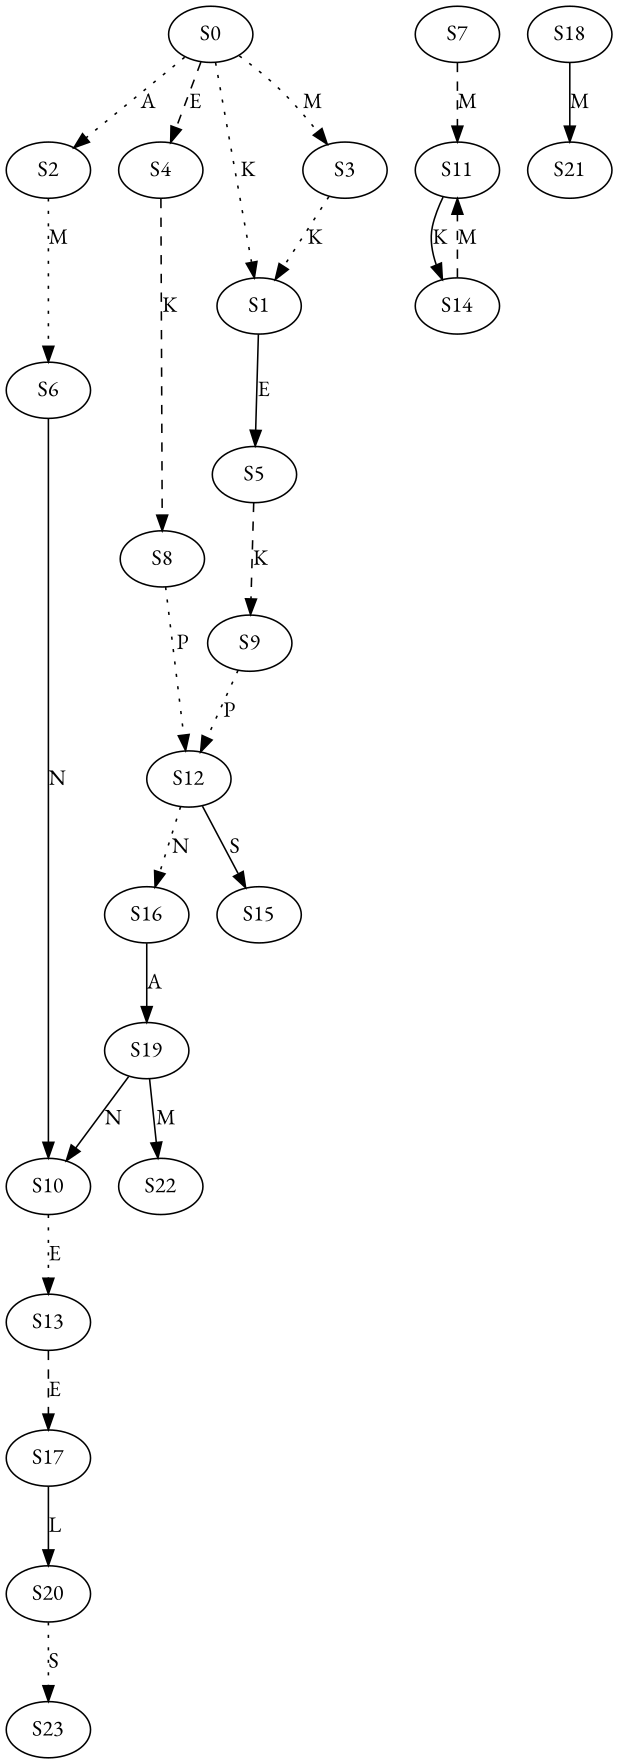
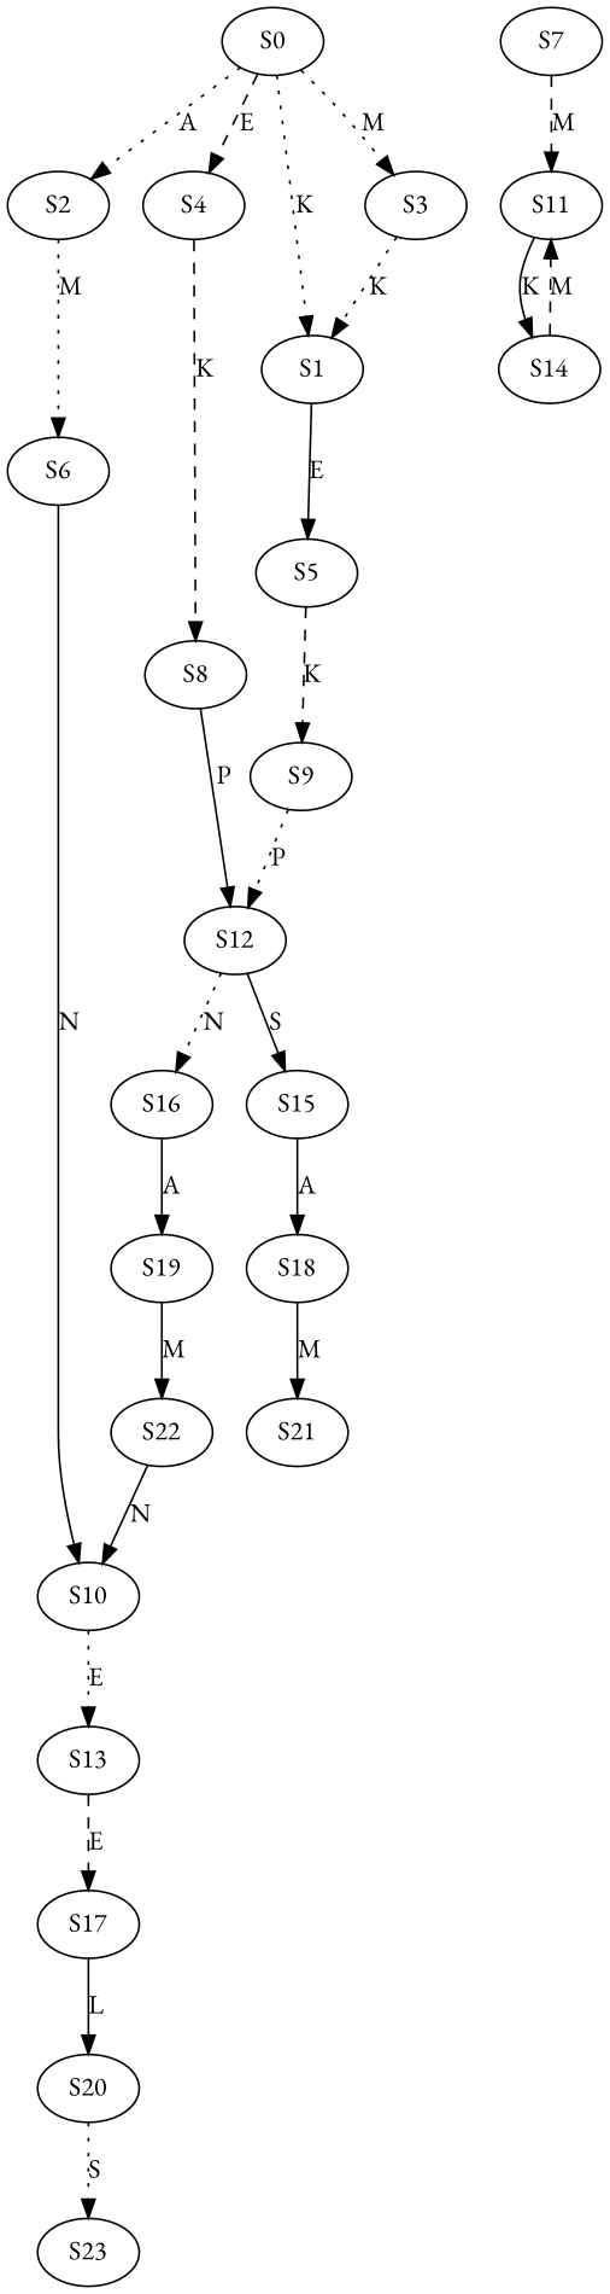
  strict digraph {
    fontname="EB Garamond"
    node [fontname="EB Garamond"]
    edge [fontname="EB Garamond" style=solid]
    S0
    S1
    S2
    S3
    S4
    S5
    S6
    S8
    S9
    S10
    S7
    S11
    S12
    S13
    S14
    S15
    S16
    S17
    S18
    S19
    S20
    S21
    S22
    S23
    S0 -> S1 [label=K style=dotted]
    S0 -> S2 [label=A style=dotted]
    S0 -> S3 [label=M style=dotted]
    S0 -> S4 [label=E style=dashed]
    S1 -> S5 [label=E]
    S2 -> S6 [label=M style=dotted]
    S3 -> S1 [label=K style=dotted]
    S4 -> S8 [label=K style=dashed]
    S5 -> S9 [label=K style=dashed]
    S6 -> S10 [label=N]
-   S8 -> S12 [label=P style=dotted]
+   S8 -> S12 [label=P]
    S9 -> S12 [label=P style=dotted]
    S10 -> S13 [label=E style=dotted]
    S7 -> S11 [label=M style=dashed]
    S11 -> S14 [label=K]
    S12 -> S15 [label=S]
    S12 -> S16 [label=N style=dotted]
    S13 -> S17 [label=E style=dashed]
    S14 -> S11 [label=M style=dashed]
+   S15 -> S18 [label=A]
    S16 -> S19 [label=A]
    S17 -> S20 [label=L]
    S18 -> S21 [label=M]
    S19 -> S22 [label=M]
    S20 -> S23 [label=S style=dotted]
-   S19 -> S10 [label=N]
+   S22 -> S10 [label=N]
  }
